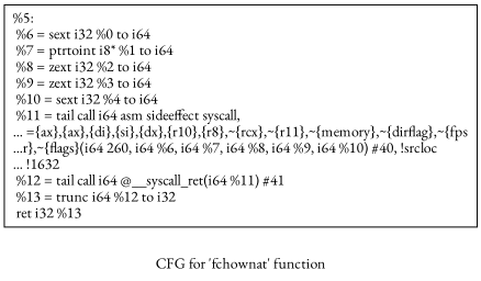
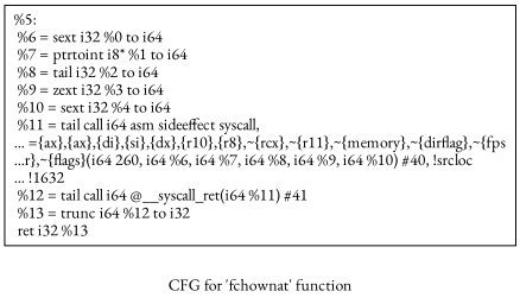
  digraph {
    label="CFG for 'fchownat' function"
    fontname="EB Garamond"
-   n1 [label="{%5:\l  %6 = sext i32 %0 to i64\l  %7 = ptrtoint i8* %1 to i64\l  %8 = zext i32 %2 to i64\l  %9 = zext i32 %3 to i64\l  %10 = sext i32 %4 to i64\l  %11 = tail call i64 asm sideeffect syscall,\l... =\{ax\},\{ax\},\{di\},\{si\},\{dx\},\{r10\},\{r8\},~\{rcx\},~\{r11\},~\{memory\},~\{dirflag\},~\{fps\l...r\},~\{flags\}(i64 260, i64 %6, i64 %7, i64 %8, i64 %9, i64 %10) #40, !srcloc\l... !1632\l  %12 = tail call i64 @__syscall_ret(i64 %11) #41\l  %13 = trunc i64 %12 to i32\l  ret i32 %13\l}" shape=record fontname="EB Garamond"]
+   n1 [label="{%5:\l  %6 = sext i32 %0 to i64\l  %7 = ptrtoint i8* %1 to i64\l  %8 = tail i32 %2 to i64\l  %9 = zext i32 %3 to i64\l  %10 = sext i32 %4 to i64\l  %11 = tail call i64 asm sideeffect syscall,\l... =\{ax\},\{ax\},\{di\},\{si\},\{dx\},\{r10\},\{r8\},~\{rcx\},~\{r11\},~\{memory\},~\{dirflag\},~\{fps\l...r\},~\{flags\}(i64 260, i64 %6, i64 %7, i64 %8, i64 %9, i64 %10) #40, !srcloc\l... !1632\l  %12 = tail call i64 @__syscall_ret(i64 %11) #41\l  %13 = trunc i64 %12 to i32\l  ret i32 %13\l}" shape=record fontname="EB Garamond"]
  }
